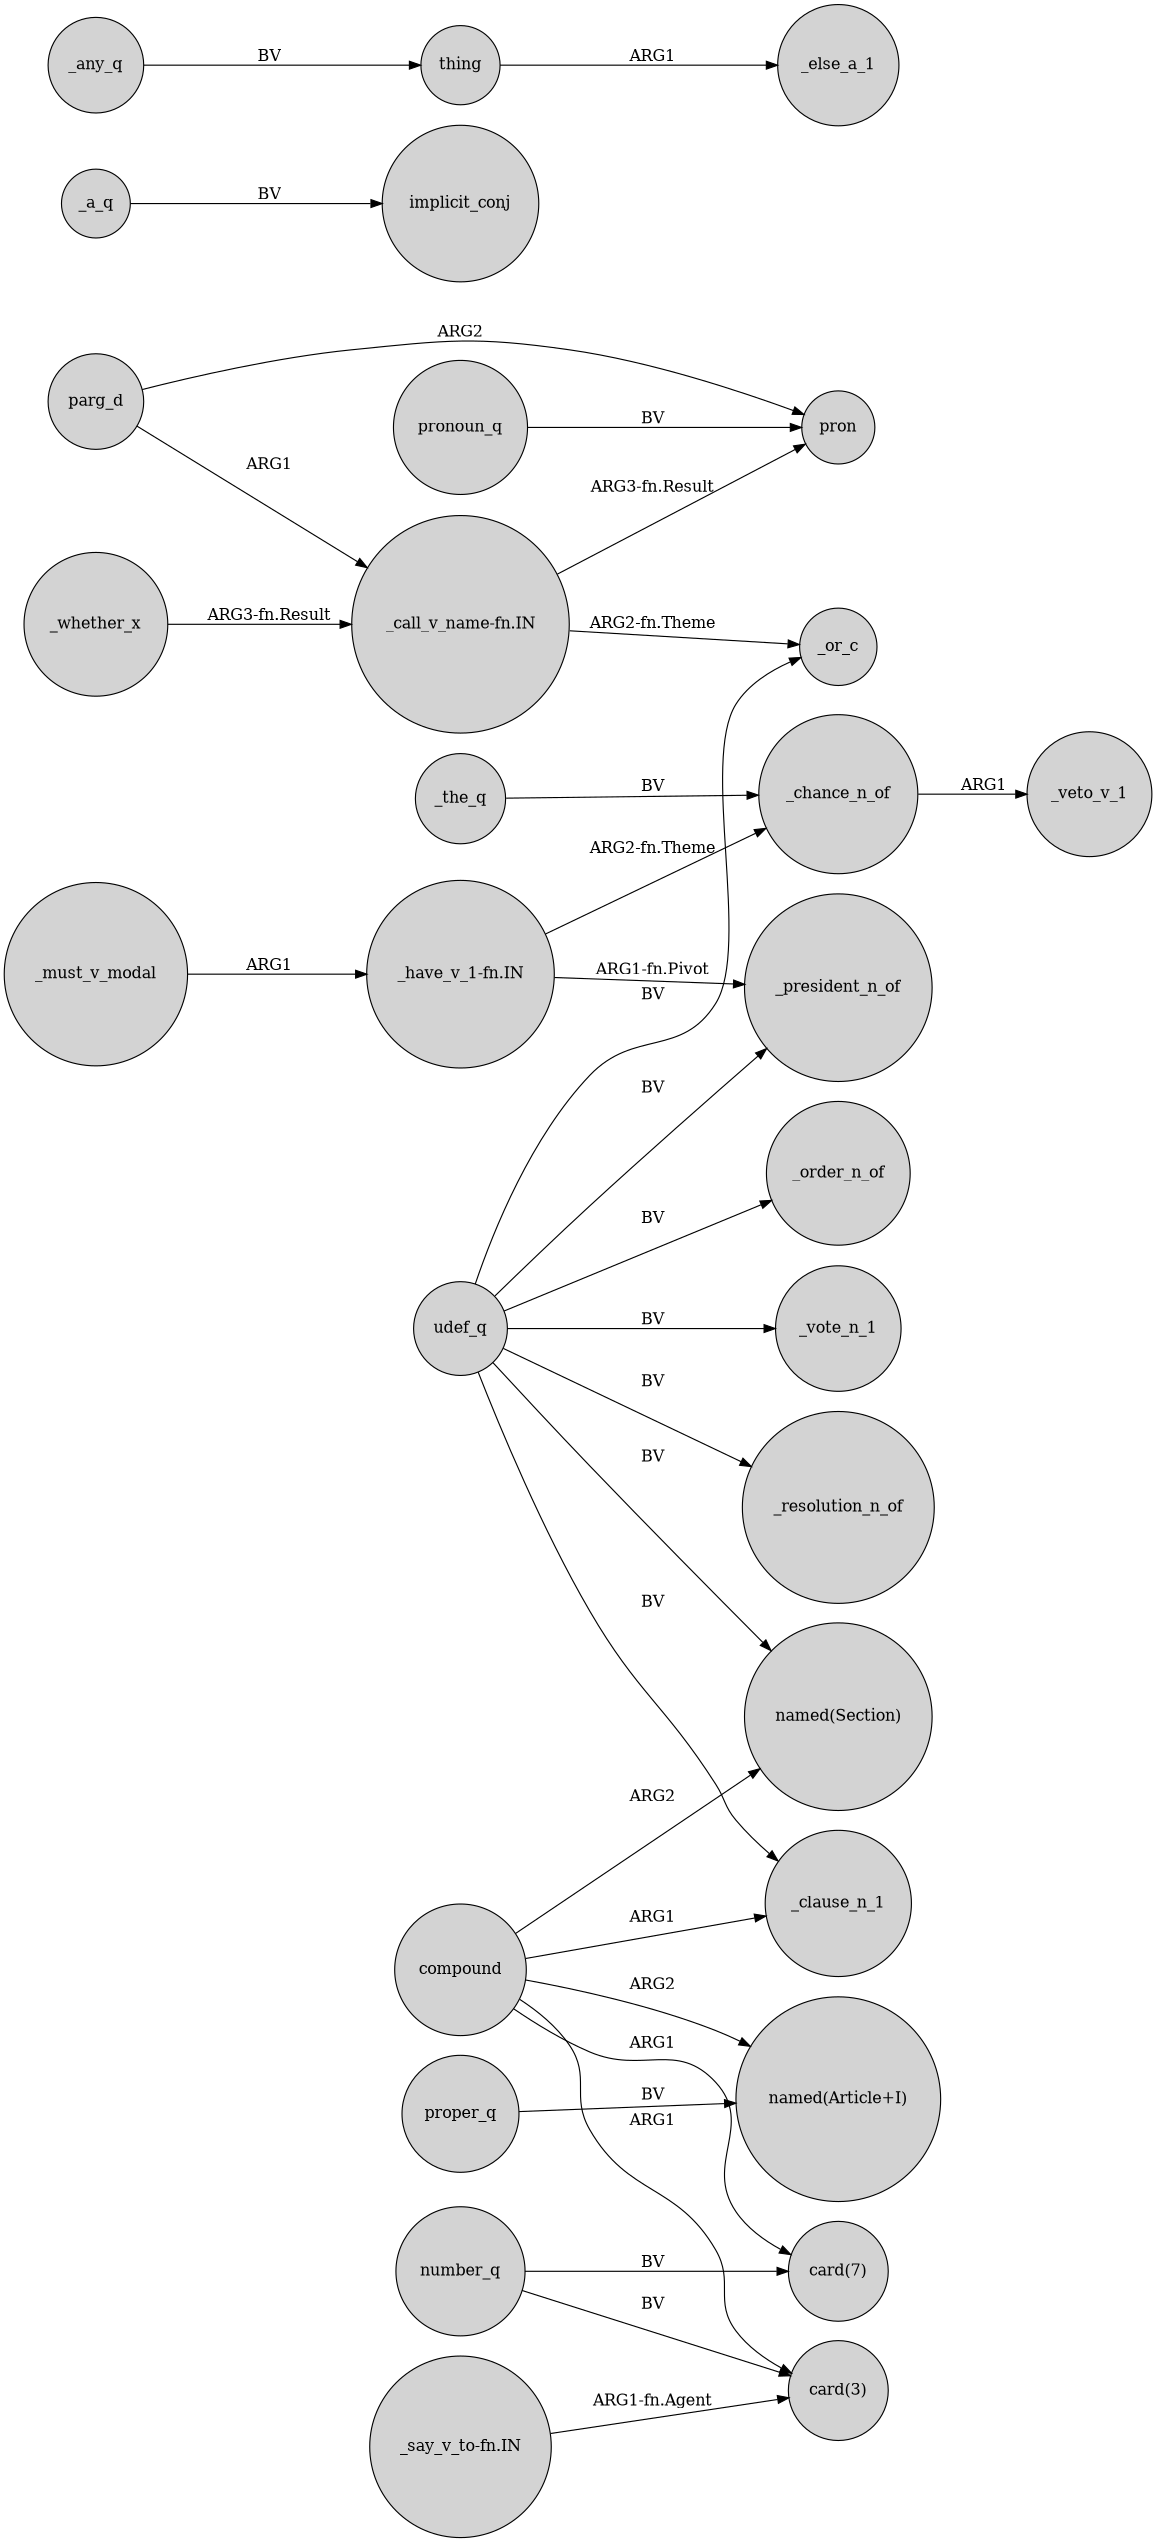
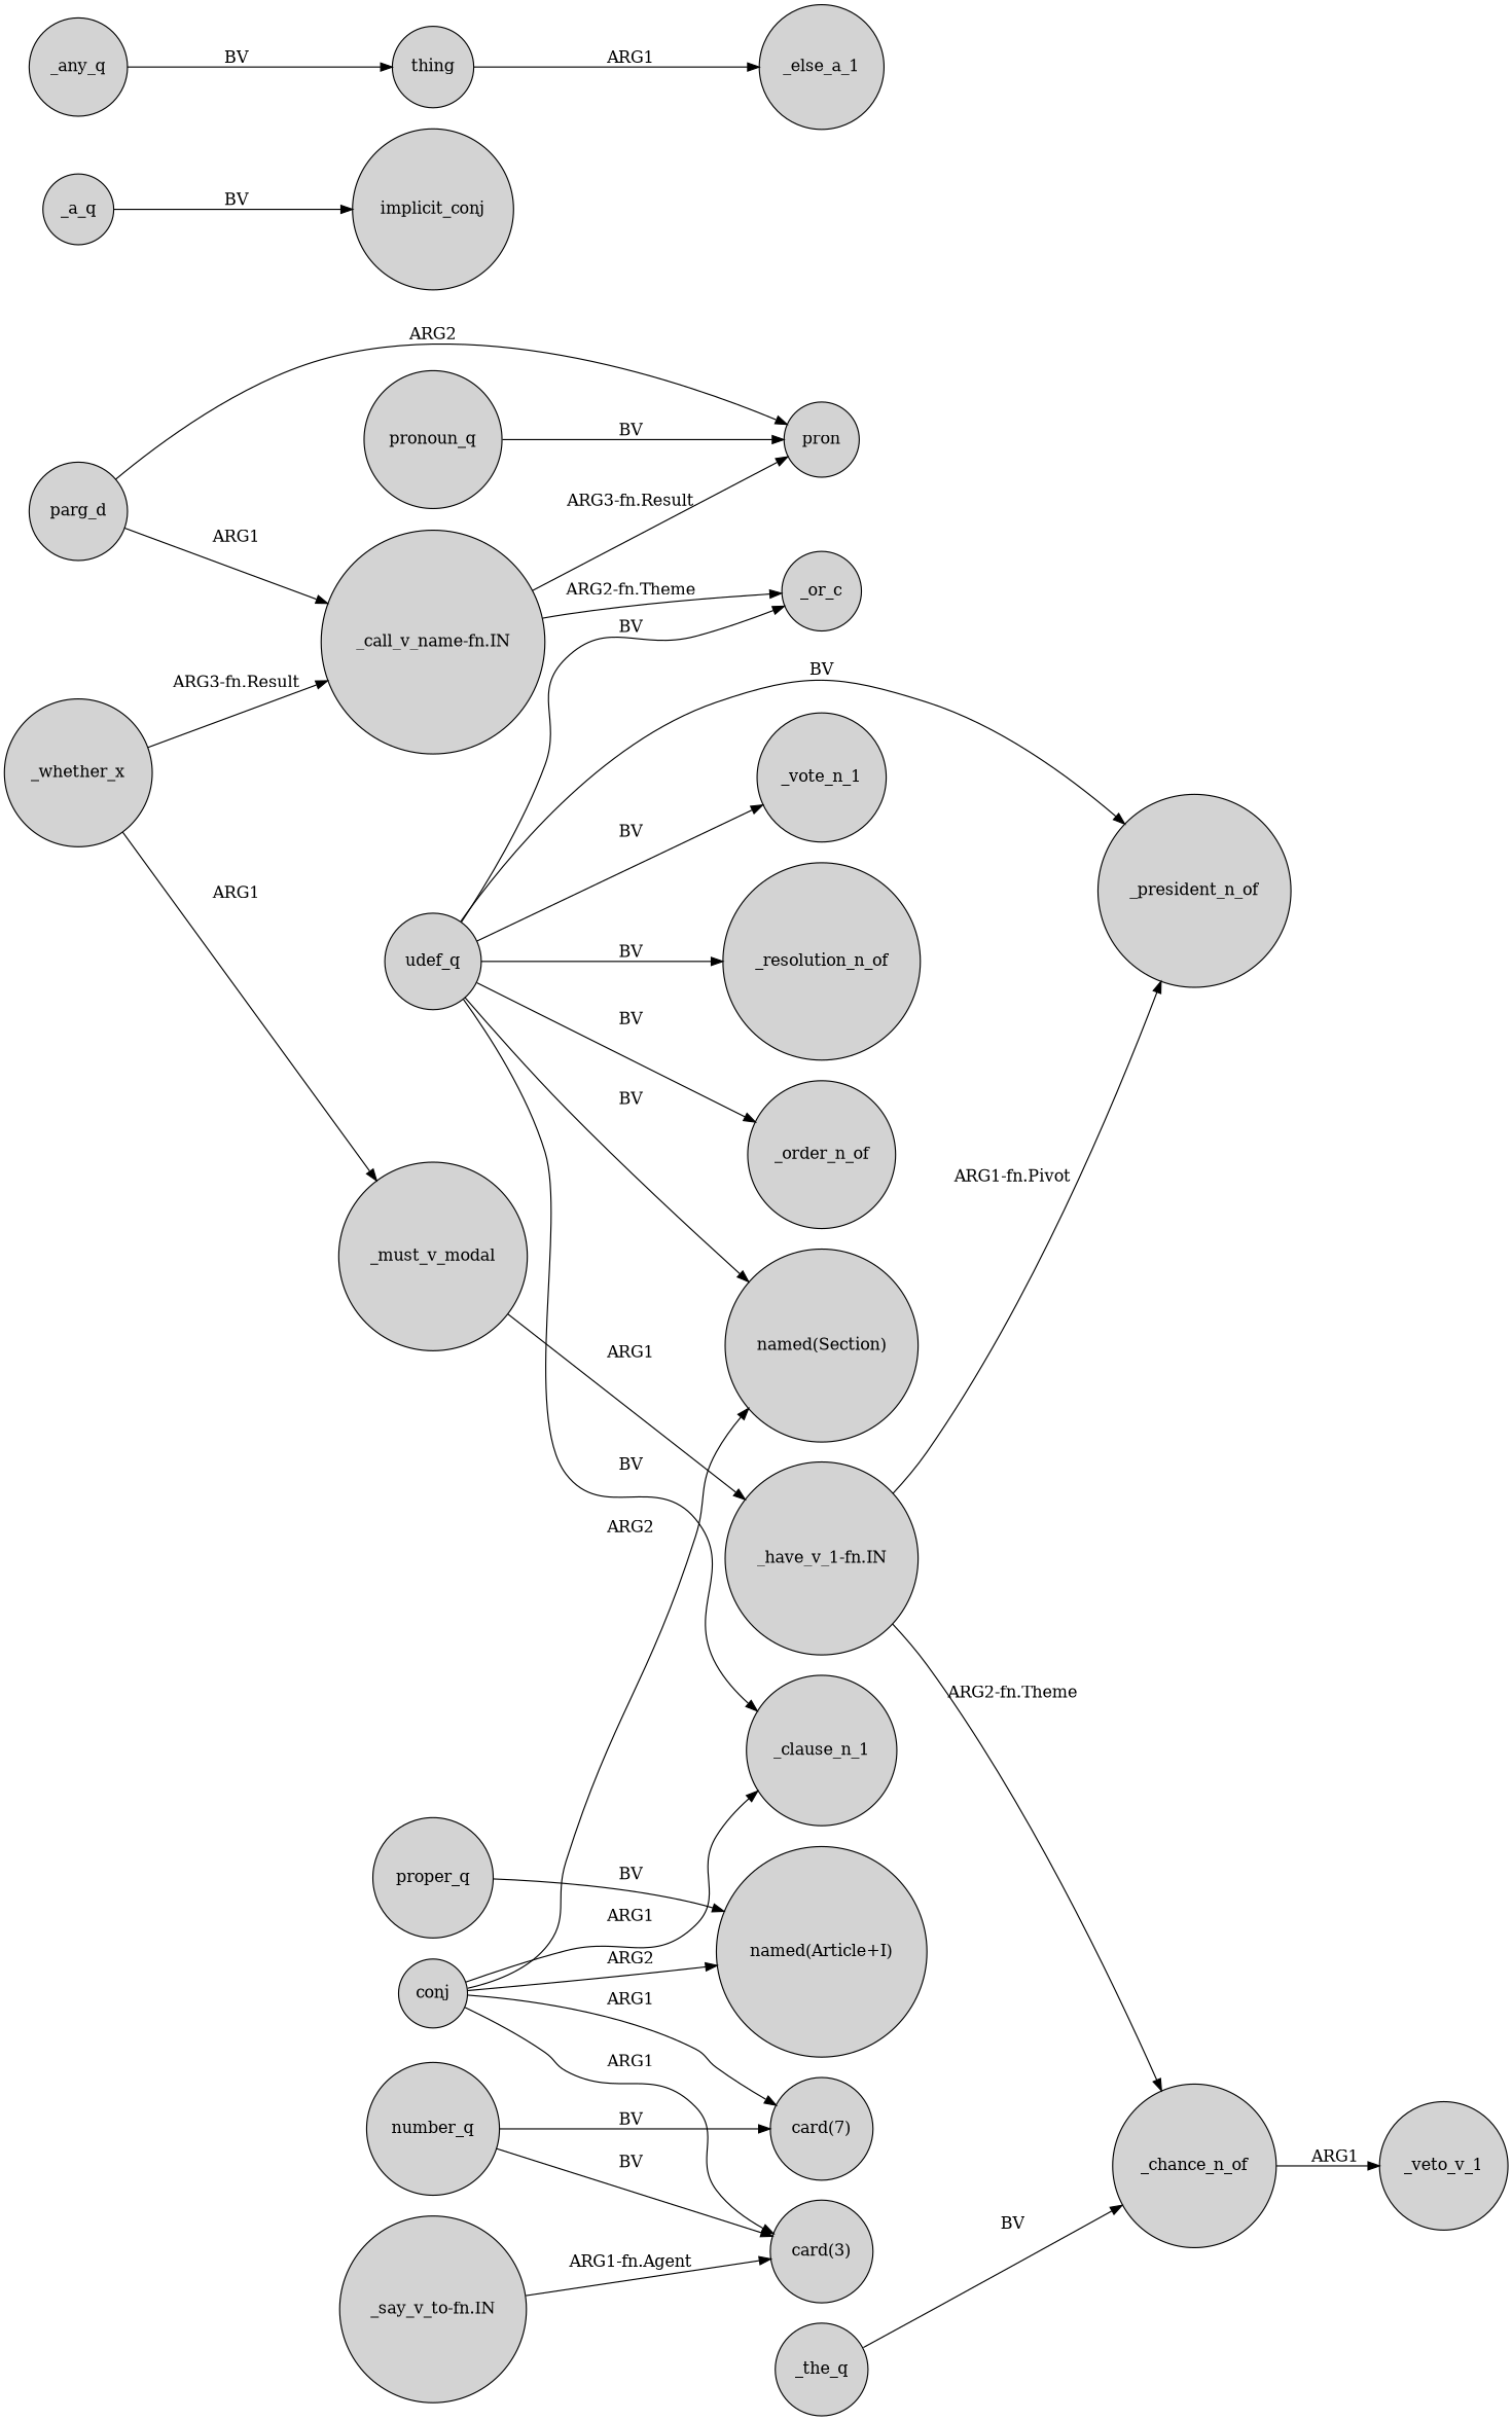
  digraph {
    rankdir=LR
    node [shape=circle style=filled]
    _must_v_modal
    "_have_v_1-fn.IN"
    _president_n_of
    _chance_n_of
    _veto_v_1
    _a_q
    implicit_conj
    udef_q
    _order_n_of
    _or_c
    _clause_n_1
    _vote_n_1
    "named(Section)"
    _resolution_n_of
    "_call_v_name-fn.IN"
    pron
-   compound
+   compound [label=conj]
    "named(Article+I)"
    "card(7)"
    "card(3)"
    parg_d
    pronoun_q
    _whether_x
    number_q
    proper_q
    _any_q
    thing
    _else_a_1
    _the_q
    "_say_v_to-fn.IN"
    _must_v_modal -> "_have_v_1-fn.IN" [label=ARG1]
    "_have_v_1-fn.IN" -> _president_n_of [label="ARG1-fn.Pivot"]
    "_have_v_1-fn.IN" -> _chance_n_of [label="ARG2-fn.Theme"]
    _chance_n_of -> _veto_v_1 [label=ARG1]
    _a_q -> implicit_conj [label=BV]
    udef_q -> _president_n_of [label=BV]
    udef_q -> _order_n_of [label=BV]
    udef_q -> _or_c [label=BV]
    udef_q -> _clause_n_1 [label=BV]
    udef_q -> _vote_n_1 [label=BV]
    udef_q -> "named(Section)" [label=BV]
    udef_q -> _resolution_n_of [label=BV]
    "_call_v_name-fn.IN" -> _or_c [label="ARG2-fn.Theme"]
    "_call_v_name-fn.IN" -> pron [label="ARG3-fn.Result"]
    compound -> _clause_n_1 [label=ARG1]
    compound -> "named(Section)" [label=ARG2]
    compound -> "named(Article+I)" [label=ARG2]
    compound -> "card(7)" [label=ARG1]
    compound -> "card(3)" [label=ARG1]
    parg_d -> "_call_v_name-fn.IN" [label=ARG1]
    parg_d -> pron [label=ARG2]
    pronoun_q -> pron [label=BV]
+   _whether_x -> _must_v_modal [label=ARG1]
    _whether_x -> "_call_v_name-fn.IN" [label="ARG3-fn.Result"]
    number_q -> "card(7)" [label=BV]
    number_q -> "card(3)" [label=BV]
    proper_q -> "named(Article+I)" [label=BV]
    _any_q -> thing [label=BV]
    thing -> _else_a_1 [label=ARG1]
    _the_q -> _chance_n_of [label=BV]
    "_say_v_to-fn.IN" -> "card(3)" [label="ARG1-fn.Agent"]
  }
